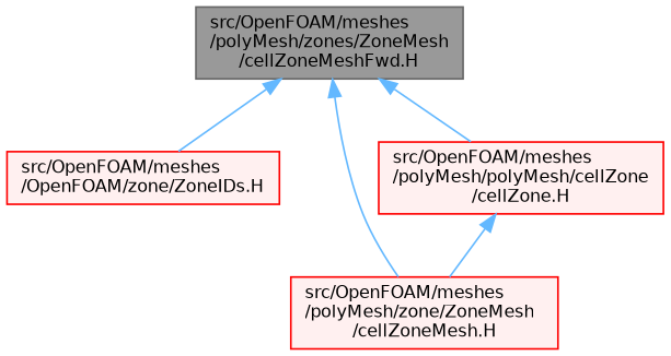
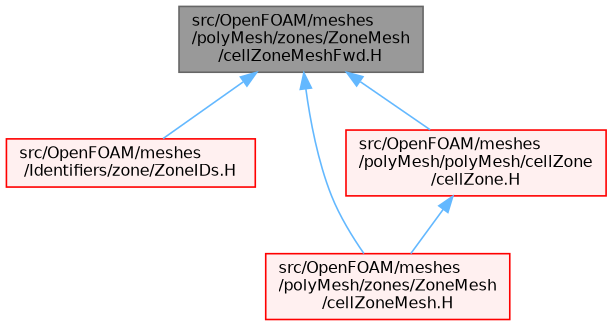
  digraph {
    node [color=red fillcolor="#FFF0F0" fontname=Helvetica fontsize=10 shape=box style=filled]
    edge [color=steelblue1 dir=back fontname=Helvetica fontsize=10 labelfontname=Helvetica labelfontsize=10 style=solid]
    n1 [color=gray40 fillcolor=grey60 fontcolor=black height=0.2 label="src/OpenFOAM/meshes\l/polyMesh/zones/ZoneMesh\l/cellZoneMeshFwd.H" width=0.4]
-   n2 [height=0.2 label="src/OpenFOAM/meshes\l/OpenFOAM/zone/ZoneIDs.H" width=0.4]
-   n3 [height=0.2 label="src/OpenFOAM/meshes\l/polyMesh/zone/ZoneMesh\l/cellZoneMesh.H" width=0.4]
+   n2 [height=0.2 label="src/OpenFOAM/meshes\l/Identifiers/zone/ZoneIDs.H" width=0.4]
+   n3 [height=0.2 label="src/OpenFOAM/meshes\l/polyMesh/zones/ZoneMesh\l/cellZoneMesh.H" width=0.4]
    n4 [height=0.2 label="src/OpenFOAM/meshes\l/polyMesh/polyMesh/cellZone\l/cellZone.H" width=0.4]
    n1 -> n2
    n1 -> n3
    n1 -> n4
    n4 -> n3
  }
